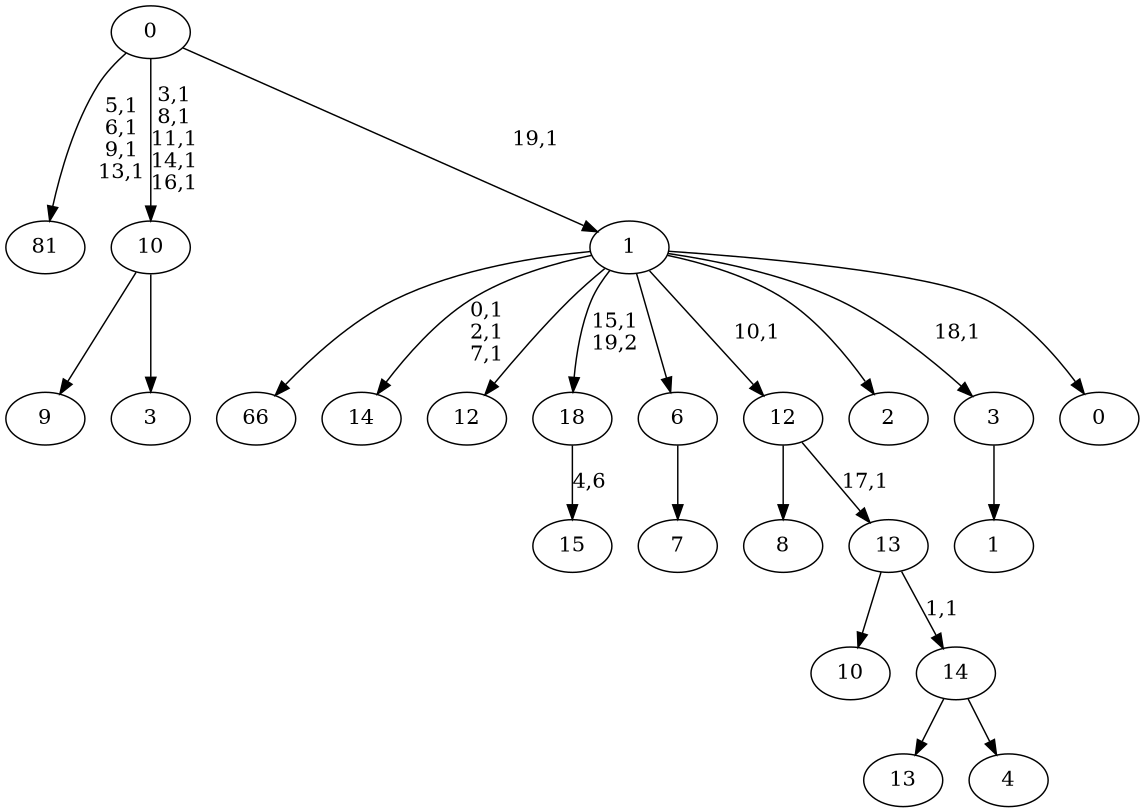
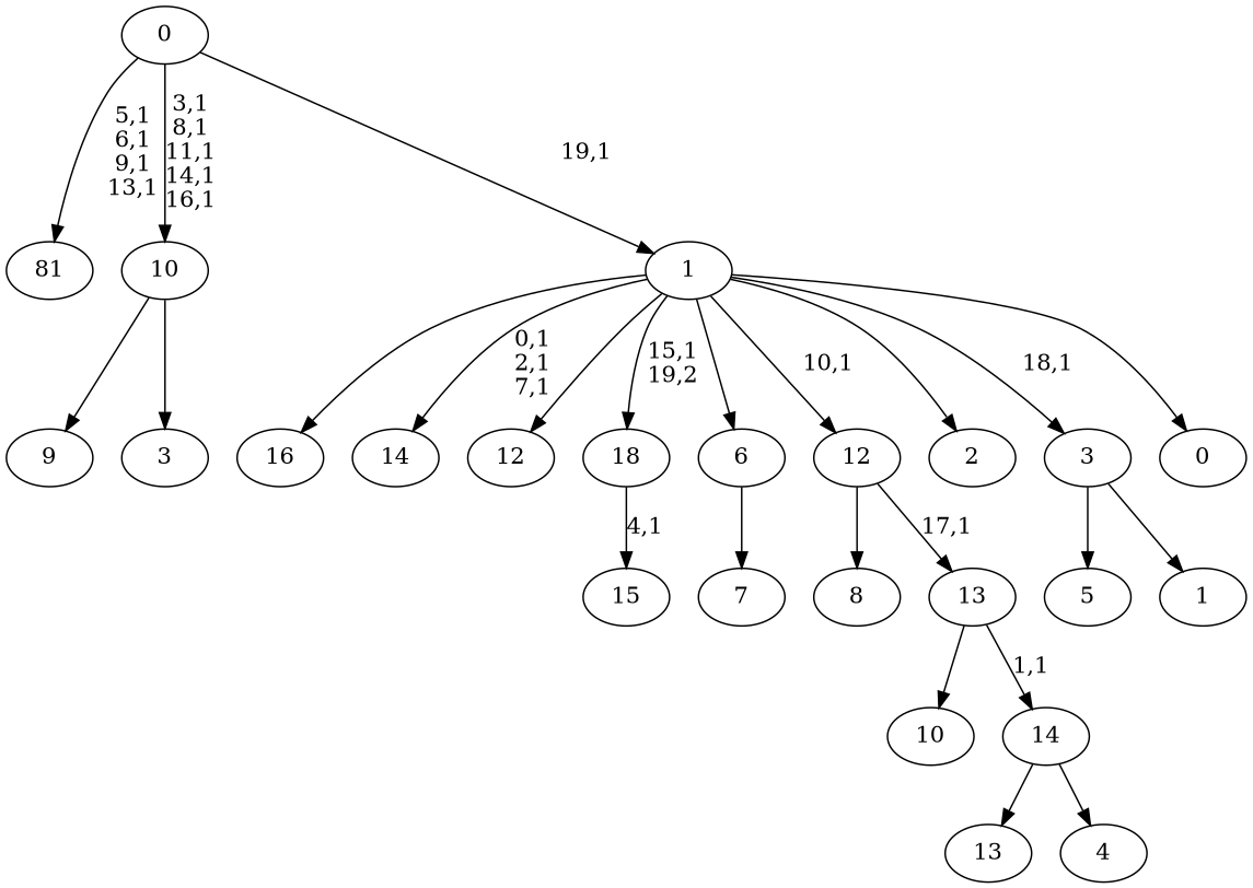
  digraph {
-   n1 [label=66]
+   n1 [label=16]
    n2 [label=15]
    n3 [label=14]
    n4 [label=13]
    n5 [label=12]
    n6 [label=81]
    n7 [label=10]
    n8 [label=9]
    n9 [label=8]
    n10 [label=7]
    18
    n12 [label=6]
+   n13 [label=5]
    n14 [label=4]
    14
    13
    12
    n18 [label=3]
    10
    n20 [label=2]
    n21 [label=1]
    3
    n23 [label=0]
    1
    0
-   18 -> n2 [label="4,6"]
+   18 -> n2 [label="4,1"]
    n12 -> n10
    14 -> n4
    14 -> n14
    13 -> n7
    13 -> 14 [label="1,1"]
    12 -> n9
    12 -> 13 [label="17,1"]
    10 -> n8
    10 -> n18
+   3 -> n13
    3 -> n21
    1 -> n1
    1 -> n3 [label="0,1\n2,1\n7,1"]
    1 -> n5
    1 -> 18 [label="15,1\n19,2"]
    1 -> n12
    1 -> 12 [label="10,1"]
    1 -> n20
    1 -> 3 [label="18,1"]
    1 -> n23
    0 -> n6 [label="5,1\n6,1\n9,1\n13,1"]
    0 -> 10 [label="3,1\n8,1\n11,1\n14,1\n16,1"]
    0 -> 1 [label="19,1"]
  }
